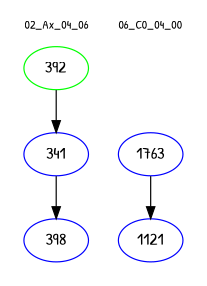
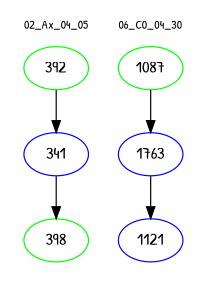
  digraph {
    fontname="Patrick Hand"
    node [color=blue fontname="Patrick Hand"]
    edge [color=black fontname="Patrick Hand"]
    n1 [color=green label=392]
    n2 [label=341]
-   n3 [label=398]
+   n3 [color=green label=398]
+   n4 [color=green label=1087]
    n5 [label=1763]
    n6 [label=1121]
    subgraph cluster_1 {
      color=white
      fontsize=10
-     label="02_Ax_04_06"
+     label="02_Ax_04_05"
      n1
      n2
      n3
    }
    subgraph cluster_2 {
      color=white
      fontsize=10
-     label="06_C0_04_00"
+     label="06_C0_04_30"
+     n4
      n5
      n6
    }
    n1 -> n2
    n2 -> n3
+   n4 -> n5
    n5 -> n6
  }
